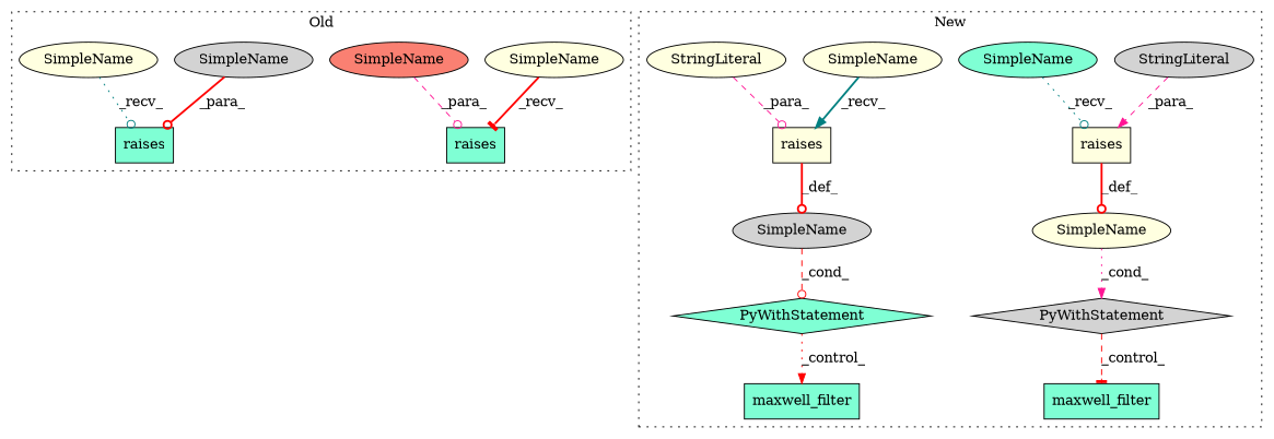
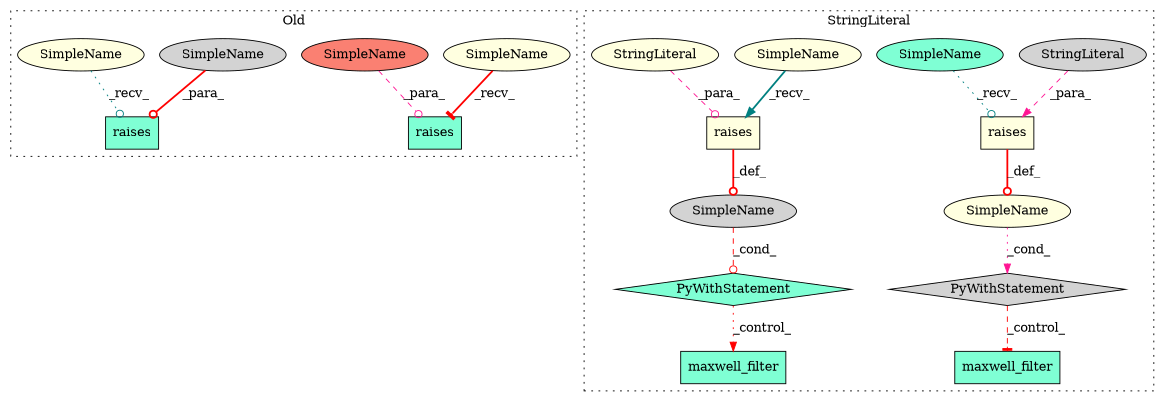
  digraph {
    node [a=42 l="7,1" shape=ellipse style=filled fillcolor=lightyellow]
    edge [color=red style=bold arrowhead=odot]
    n1 [a=32 label=raises s="11662,11702" shape=box fillcolor=aquamarine]
    n2 [a=32 label=raises s="11562,11604" shape=box fillcolor=aquamarine]
    n3 [l=6 label=SimpleName s=11655]
    n4 [l=6 label=SimpleName s=11555]
    n5 [l=14 label=SimpleName s=11680 fillcolor=salmon]
    n6 [l=14 label=SimpleName s=11582 fillcolor=lightgrey]
    n7 [a=32 l="15,1" label=maxwell_filter s="11849,11871" shape=box fillcolor=aquamarine]
    n8 [label=SimpleName l=""]
    n9 [a=104 l="10,2" label=PyWithStatement s="11788,11839" shape=diamond fillcolor=lightgrey]
    n10 [a=32 label=raises s="11805,11838" shape=box]
    n11 [a=45 l=13 label=StringLiteral s=11825 fillcolor=lightgrey]
    n12 [a=32 label=raises s="11945,11984" shape=box]
    n13 [a=104 l="10,2" label=PyWithStatement s="11928,11985" shape=diamond fillcolor=aquamarine]
    n14 [a=45 l=21 label=StringLiteral s=11963]
    n15 [label=SimpleName fillcolor=lightgrey l=""]
    n16 [a=32 l="15,1" label=maxwell_filter s="11995,12017" shape=box fillcolor=aquamarine]
    n17 [l=6 label=SimpleName s=11798 fillcolor=aquamarine]
    n18 [l=6 label=SimpleName s=11938]
    subgraph cluster_1 {
      label=Old
      style=dotted
      n1
      n2
      n3
      n4
      n5
      n6
    }
    subgraph cluster_2 {
-     label=New
+     label=StringLiteral
      style=dotted
      n7
      n8
      n9
      n10
      n11
      n12
      n13
      n14
      n15
      n16
      n17
      n18
    }
    n3 -> n1 [label=_recv_ arrowhead=tee]
    n4 -> n2 [label=_recv_ color=teal style=dotted]
    n5 -> n1 [label=_para_ color=deeppink style=dashed]
    n6 -> n2 [label=_para_]
    n8 -> n9 [label=_cond_ color=deeppink style=dotted arrowhead=normal]
    n9 -> n7 [label=_control_ style=dashed arrowhead=tee]
    n10 -> n8 [label=_def_]
    n11 -> n10 [label=_para_ color=deeppink style=dashed arrowhead=normal]
    n12 -> n15 [label=_def_]
    n13 -> n16 [label=_control_ style=dotted arrowhead=normal]
    n14 -> n12 [label=_para_ color=deeppink style=dashed]
    n15 -> n13 [label=_cond_ style=dashed]
    n17 -> n10 [label=_recv_ color=teal style=dotted]
    n18 -> n12 [label=_recv_ color=teal arrowhead=normal]
  }
